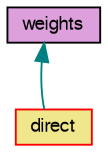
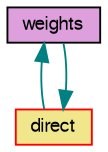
  digraph {
    rankdir=TB
    node [fontname=FreeSans fontsize=10 shape=box style=filled]
    edge [color=teal dir=back fontname=FreeSans fontsize=10 labelfontname=FreeSans labelfontsize=10 style=solid]
    n1 [color=black fillcolor=plum fontcolor=black height=0.2 label=weights width=0.4]
    n2 [color=red height=0.2 label=direct width=0.4 fillcolor=khaki]
    n1 -> n2
+   n2 -> n1
  }
